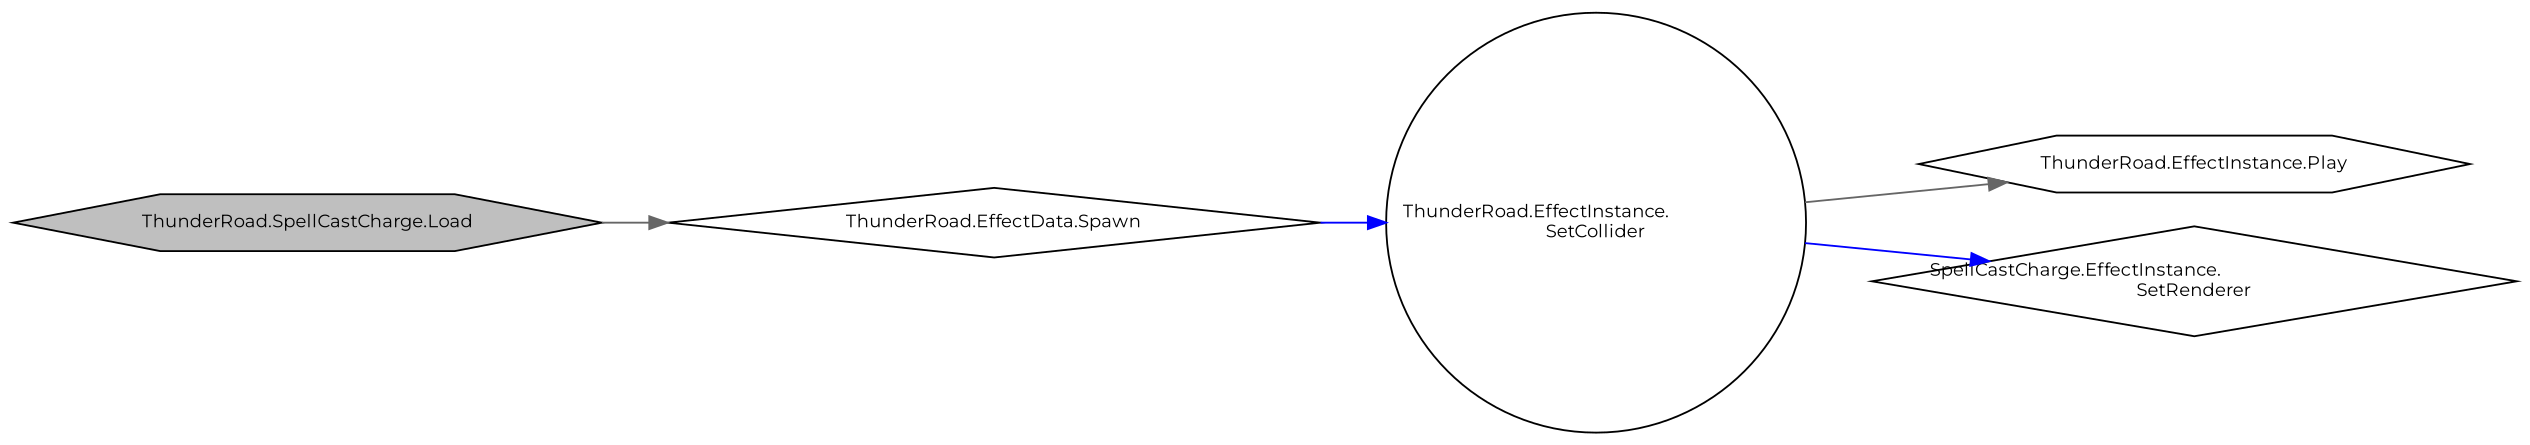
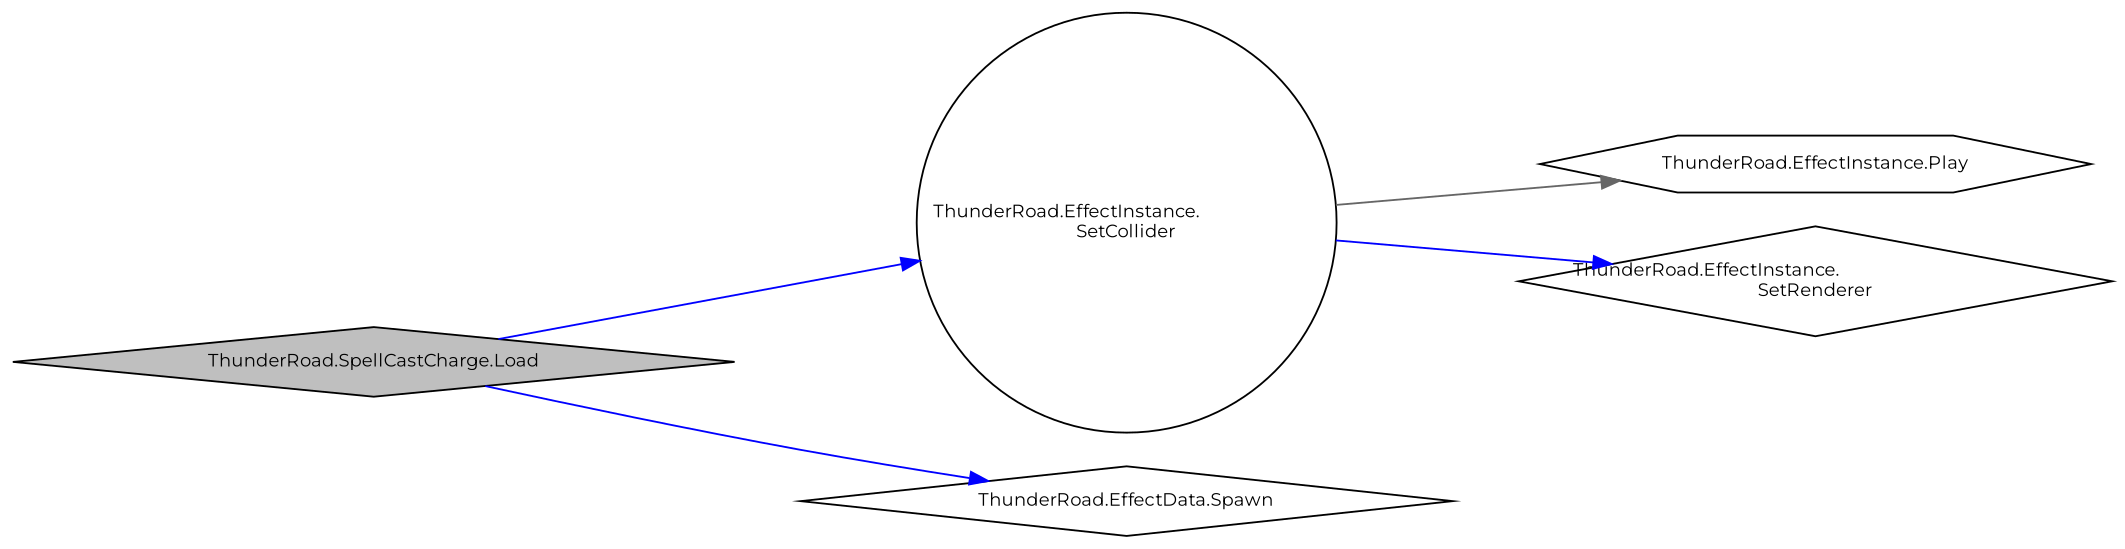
  digraph {
    fontname=Montserrat
    rankdir=LR
    node [color=black fillcolor=white fontname=Montserrat fontsize=10 shape=hexagon style=filled]
    edge [color=blue fontname=Montserrat fontsize=10 labelfontname=Helvetica labelfontsize=10 style=solid]
-   n1 [fillcolor=grey75 fontcolor=black height=0.2 label="ThunderRoad.SpellCastCharge.Load" width=0.4]
+   n1 [fillcolor=grey75 fontcolor=black height=0.2 label="ThunderRoad.SpellCastCharge.Load" shape=diamond width=0.4]
    n2 [height=0.2 label="ThunderRoad.EffectInstance.\lSetCollider" shape=circle width=0.4]
    n3 [height=0.2 label="ThunderRoad.EffectData.Spawn" shape=diamond width=0.4]
    n4 [height=0.2 label="ThunderRoad.EffectInstance.Play" width=0.4]
-   n5 [height=0.2 label="SpellCastCharge.EffectInstance.\lSetRenderer" shape=diamond width=0.4]
-   n3 -> n2
-   n1 -> n3 [color=gray40]
+   n5 [height=0.2 label="ThunderRoad.EffectInstance.\lSetRenderer" shape=diamond width=0.4]
+   n1 -> n2
+   n1 -> n3
    n2 -> n4 [color=gray40]
    n2 -> n5
  }
